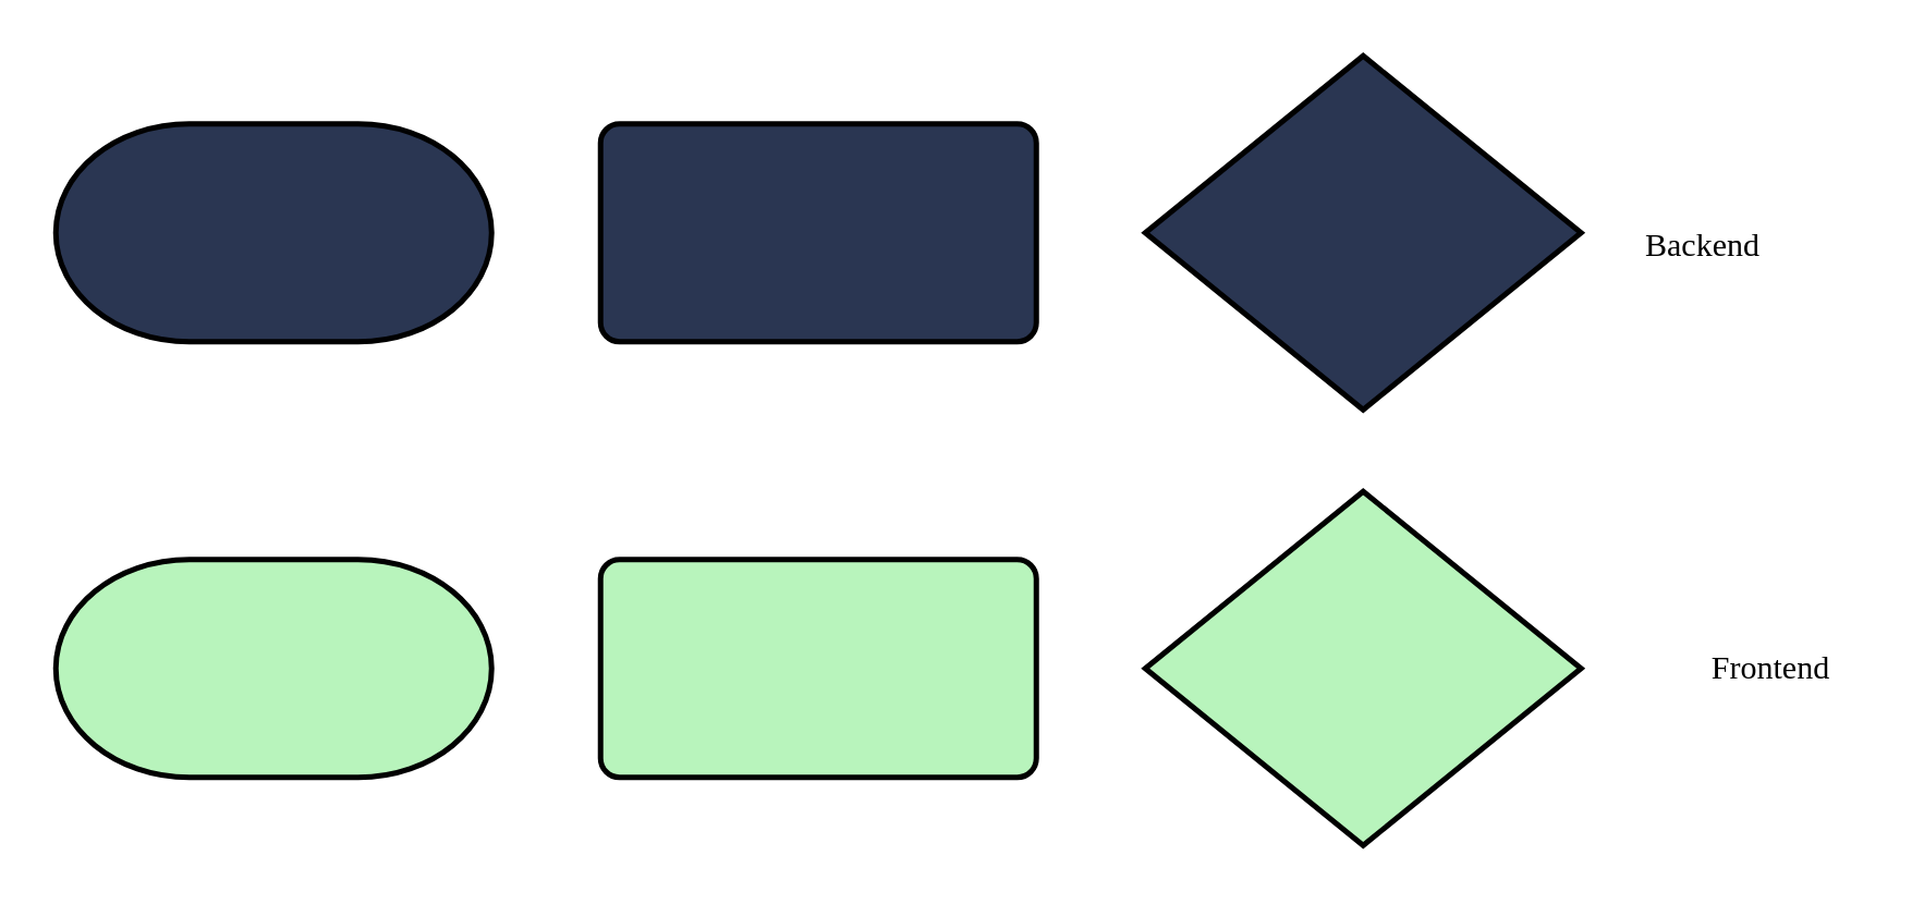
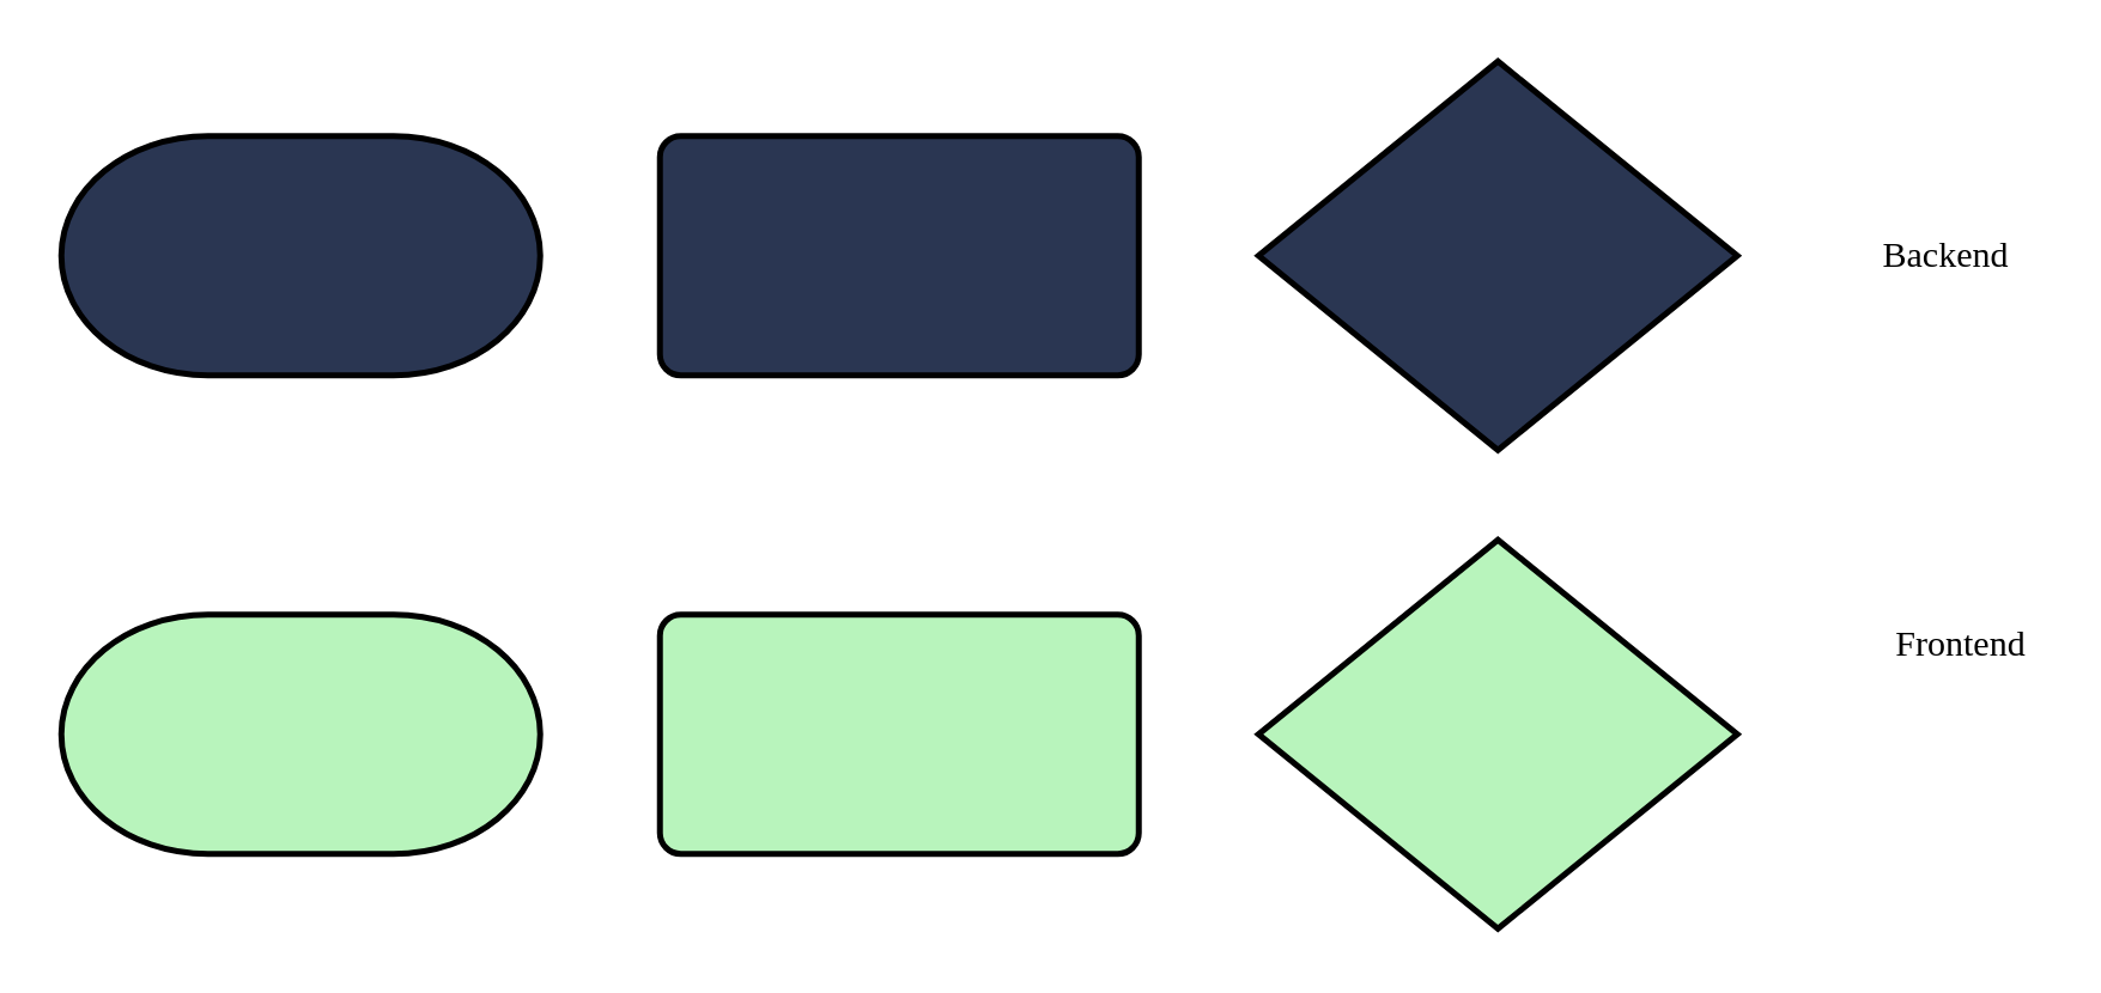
  <mxCell id="0" />
  <mxCell id="1" parent="0" />
  <mxCell id="2" value="" style="strokeWidth=2;html=1;shape=mxgraph.flowchart.terminator;whiteSpace=wrap;fontFamily=Poppins;fontSource=https%3A%2F%2Ffonts.googleapis.com%2Fcss%3Ffamily%3DPoppins;fillColor=#2A3652;fontColor=#B8F4BC;spacingLeft=10;spacingRight=10;" vertex="1" parent="1"><mxGeometry x="20" y="45" width="160" height="80" as="geometry" /></mxCell>
  <mxCell id="3" value="" style="rounded=1;whiteSpace=wrap;html=1;absoluteArcSize=1;arcSize=14;strokeWidth=2;fontFamily=Poppins;fontSource=https%3A%2F%2Ffonts.googleapis.com%2Fcss%3Ffamily%3DPoppins;fillColor=#2A3652;fontColor=#B8F4BC;spacingLeft=10;spacingRight=10;" vertex="1" parent="1"><mxGeometry x="220" y="45" width="160" height="80" as="geometry" /></mxCell>
  <mxCell id="4" value="" style="strokeWidth=2;html=1;shape=mxgraph.flowchart.decision;whiteSpace=wrap;spacingLeft=15;spacingRight=15;fontFamily=Poppins;fontSource=https%3A%2F%2Ffonts.googleapis.com%2Fcss%3Ffamily%3DPoppins;fontColor=#B8F4BC;fillColor=#2A3652;" vertex="1" parent="1"><mxGeometry x="420" y="20" width="160" height="130" as="geometry" /></mxCell>
  <mxCell id="5" value="" style="strokeWidth=2;html=1;shape=mxgraph.flowchart.terminator;whiteSpace=wrap;fontFamily=Poppins;fontSource=https%3A%2F%2Ffonts.googleapis.com%2Fcss%3Ffamily%3DPoppins;fillColor=#B8F4BC;fontColor=#2A3652;spacingLeft=10;spacingRight=10;gradientColor=none;" vertex="1" parent="1"><mxGeometry x="20" y="205" width="160" height="80" as="geometry" /></mxCell>
  <mxCell id="6" value="" style="rounded=1;whiteSpace=wrap;html=1;absoluteArcSize=1;arcSize=14;strokeWidth=2;fontFamily=Poppins;fontSource=https%3A%2F%2Ffonts.googleapis.com%2Fcss%3Ffamily%3DPoppins;fillColor=#B8F4BC;fontColor=#2A3652;spacingLeft=10;spacingRight=10;" vertex="1" parent="1"><mxGeometry x="220" y="205" width="160" height="80" as="geometry" /></mxCell>
  <mxCell id="7" value="" style="strokeWidth=2;html=1;shape=mxgraph.flowchart.decision;whiteSpace=wrap;spacingLeft=15;spacingRight=15;fontFamily=Poppins;fontSource=https%3A%2F%2Ffonts.googleapis.com%2Fcss%3Ffamily%3DPoppins;fontColor=#2A3652;fillColor=#B8F4BC;" vertex="1" parent="1"><mxGeometry x="420" y="180" width="160" height="130" as="geometry" /></mxCell>
- <mxCell id="8" value="Backend" style="text;html=1;align=center;verticalAlign=middle;whiteSpace=wrap;rounded=0;fontFamily=Poppins;" vertex="1" parent="1"><mxGeometry x="595" y="75" width="60" height="30" as="geometry" /></mxCell>
- <mxCell id="9" value="Frontend" style="text;html=1;align=center;verticalAlign=middle;whiteSpace=wrap;rounded=0;fontFamily=Poppins;" vertex="1" parent="1"><mxGeometry x="620" y="230" width="60" height="30" as="geometry" /></mxCell>
+ <mxCell id="8" value="Backend" style="text;html=1;align=center;verticalAlign=middle;whiteSpace=wrap;rounded=0;fontFamily=Poppins;" vertex="1" parent="1"><mxGeometry x="620" y="70" width="60" height="30" as="geometry" /></mxCell>
+ <mxCell id="9" value="Frontend" style="text;html=1;align=center;verticalAlign=middle;whiteSpace=wrap;rounded=0;fontFamily=Poppins;" vertex="1" parent="1"><mxGeometry x="625" y="200" width="60" height="30" as="geometry" /></mxCell>
